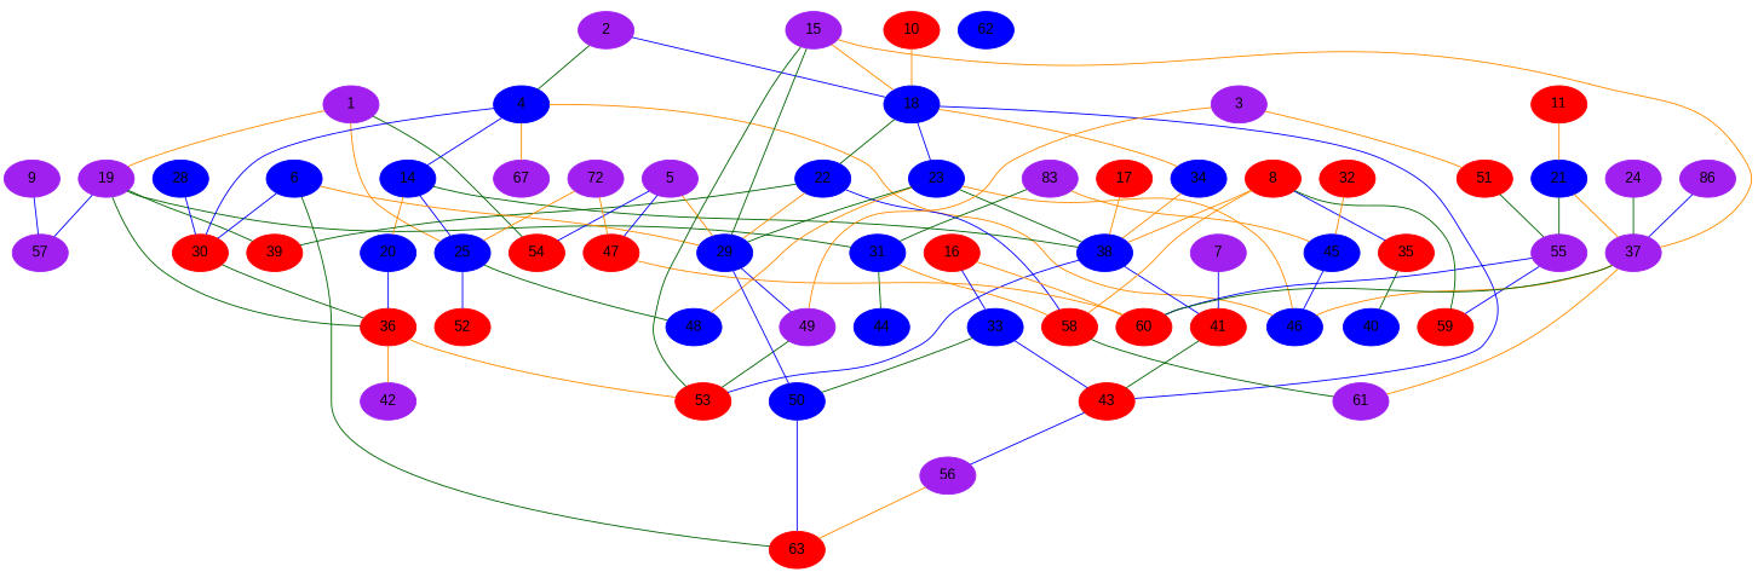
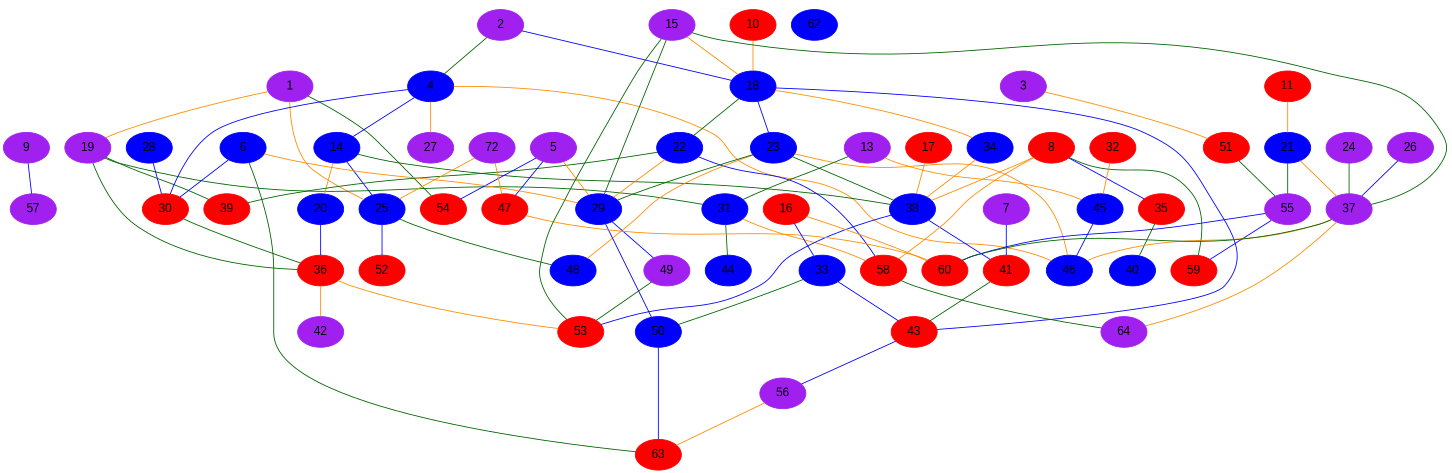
  graph {
    fontname="Liberation Sans"
    node [color=blue fontname="Liberation Sans" style=filled]
    edge [color=darkorange fontname="Liberation Sans"]
    1 [color=purple]
    19 [color=purple]
    25
    54 [color=red]
    57 [color=purple]
    31
    36 [color=red]
    39 [color=red]
    48
    52 [color=red]
    2 [color=purple]
    4
    18
    14
-   27 [color=purple label=67]
+   27 [color=purple]
    30 [color=red]
    46
    22
    23
    34
    43 [color=red]
    3 [color=purple]
    49 [color=purple]
    51 [color=red]
    53 [color=red]
    55 [color=purple]
    38
    20
    5 [color=purple]
    29
    47 [color=red]
    50
    60 [color=red]
    6
    63 [color=red]
    7 [color=purple]
    41 [color=red]
    8 [color=red]
    35 [color=red]
    58 [color=red]
    59 [color=red]
    40
-   61 [color=purple]
+   61 [color=purple label=64]
    9 [color=purple]
    10 [color=red]
    11 [color=red]
    21
    37 [color=purple]
    n49 [color=purple label=72]
-   13 [color=purple label=83]
+   13 [color=purple]
    45
    44
    15 [color=purple]
    16 [color=red]
    33
    17 [color=red]
    56 [color=purple]
    42 [color=purple]
    24 [color=purple]
-   26 [color=purple label=86]
+   26 [color=purple]
    28
    32 [color=red]
    62
    1 -- 19
    1 -- 25
    1 -- 54 [color=darkgreen]
-   19 -- 57 [color=blue]
    19 -- 31 [color=darkgreen]
    19 -- 36 [color=darkgreen]
    19 -- 39 [color=darkgreen]
    25 -- 48 [color=darkgreen]
    25 -- 52 [color=blue]
    31 -- 58
    31 -- 44 [color=darkgreen]
    36 -- 53
    36 -- 42
    2 -- 4 [color=darkgreen]
    2 -- 18 [color=blue]
    4 -- 14 [color=blue]
    4 -- 27
    4 -- 30 [color=blue]
    4 -- 46
    18 -- 22 [color=darkgreen]
    18 -- 23 [color=blue]
    18 -- 34
    18 -- 43 [color=blue]
    14 -- 25 [color=blue]
    14 -- 38 [color=darkgreen]
    14 -- 20
    30 -- 36 [color=darkgreen]
    22 -- 39 [color=darkgreen]
    22 -- 29
    22 -- 58 [color=blue]
    23 -- 48
    23 -- 46
    23 -- 38 [color=darkgreen]
    23 -- 29 [color=darkgreen]
    34 -- 38
    43 -- 56 [color=blue]
-   3 -- 49
    3 -- 51
    49 -- 53 [color=darkgreen]
    51 -- 55 [color=darkgreen]
    55 -- 60 [color=blue]
    55 -- 59 [color=blue]
    38 -- 53 [color=blue]
    38 -- 41 [color=blue]
    20 -- 36 [color=blue]
    5 -- 54 [color=blue]
    5 -- 29
    5 -- 47 [color=blue]
    29 -- 49 [color=blue]
    29 -- 50 [color=blue]
    47 -- 60
    50 -- 63 [color=blue]
    6 -- 30 [color=blue]
    6 -- 29
    6 -- 63 [color=darkgreen]
    7 -- 41 [color=blue]
    41 -- 43 [color=darkgreen]
    8 -- 38
    8 -- 35 [color=blue]
    8 -- 58
    8 -- 59 [color=darkgreen]
    35 -- 40 [color=darkgreen]
    58 -- 61 [color=darkgreen]
    9 -- 57 [color=blue]
    10 -- 18
    11 -- 21
    21 -- 55 [color=darkgreen]
    21 -- 37
    37 -- 46
    37 -- 60 [color=darkgreen]
    37 -- 61
    n49 -- 25
    n49 -- 47
    13 -- 31 [color=darkgreen]
    13 -- 45
    45 -- 46 [color=blue]
    15 -- 18
    15 -- 53 [color=darkgreen]
    15 -- 29 [color=darkgreen]
-   15 -- 37
+   15 -- 37 [color=darkgreen]
    16 -- 60
    16 -- 33 [color=blue]
    33 -- 43 [color=blue]
    33 -- 50 [color=darkgreen]
    17 -- 38
    56 -- 63
    24 -- 37 [color=darkgreen]
    26 -- 37 [color=blue]
    28 -- 30 [color=blue]
    32 -- 45
  }
